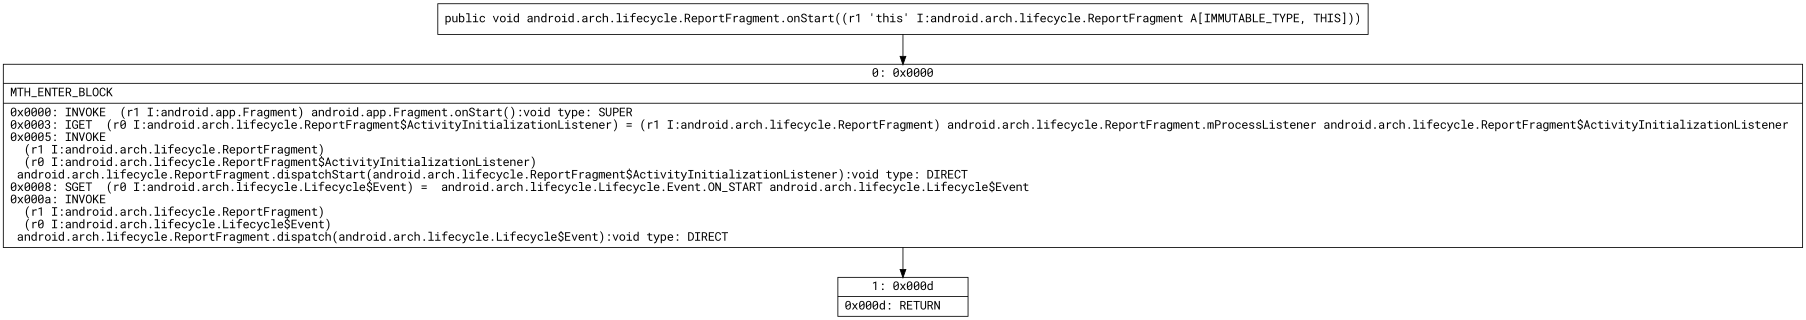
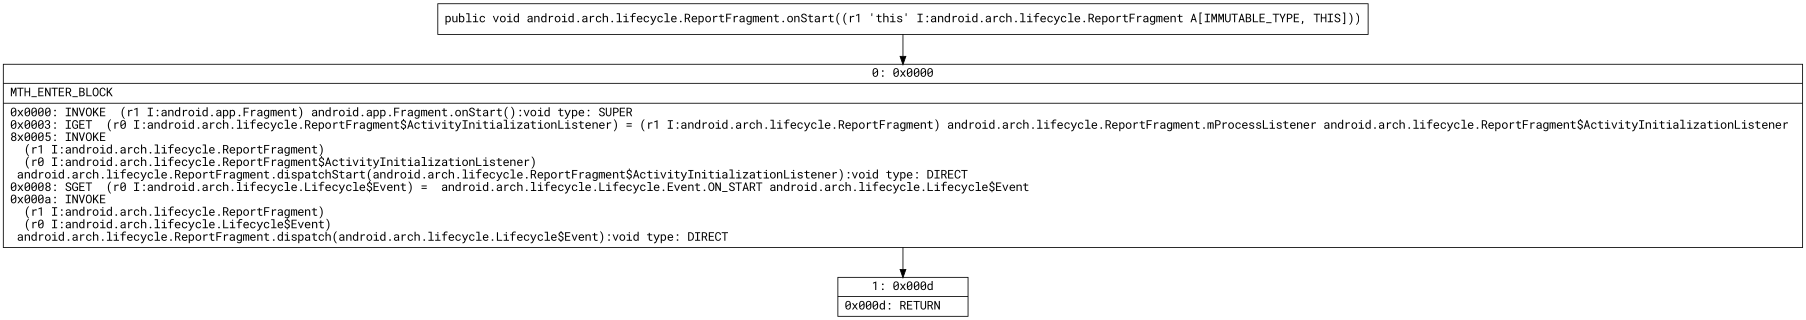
  digraph {
    fontname="Roboto Mono"
    node [shape=record fontname="Roboto Mono"]
    edge [fontname="Roboto Mono"]
-   n1 [label="{0\:\ 0x0000|MTH_ENTER_BLOCK\l|0x0000: INVOKE  (r1 I:android.app.Fragment) android.app.Fragment.onStart():void type: SUPER \l0x0003: IGET  (r0 I:android.arch.lifecycle.ReportFragment$ActivityInitializationListener) = (r1 I:android.arch.lifecycle.ReportFragment) android.arch.lifecycle.ReportFragment.mProcessListener android.arch.lifecycle.ReportFragment$ActivityInitializationListener \l0x0005: INVOKE  \l  (r1 I:android.arch.lifecycle.ReportFragment)\l  (r0 I:android.arch.lifecycle.ReportFragment$ActivityInitializationListener)\l android.arch.lifecycle.ReportFragment.dispatchStart(android.arch.lifecycle.ReportFragment$ActivityInitializationListener):void type: DIRECT \l0x0008: SGET  (r0 I:android.arch.lifecycle.Lifecycle$Event) =  android.arch.lifecycle.Lifecycle.Event.ON_START android.arch.lifecycle.Lifecycle$Event \l0x000a: INVOKE  \l  (r1 I:android.arch.lifecycle.ReportFragment)\l  (r0 I:android.arch.lifecycle.Lifecycle$Event)\l android.arch.lifecycle.ReportFragment.dispatch(android.arch.lifecycle.Lifecycle$Event):void type: DIRECT \l}"]
+   n1 [label="{0\:\ 0x0000|MTH_ENTER_BLOCK\l|0x0000: INVOKE  (r1 I:android.app.Fragment) android.app.Fragment.onStart():void type: SUPER \l0x0003: IGET  (r0 I:android.arch.lifecycle.ReportFragment$ActivityInitializationListener) = (r1 I:android.arch.lifecycle.ReportFragment) android.arch.lifecycle.ReportFragment.mProcessListener android.arch.lifecycle.ReportFragment$ActivityInitializationListener \l8x0005: INVOKE  \l  (r1 I:android.arch.lifecycle.ReportFragment)\l  (r0 I:android.arch.lifecycle.ReportFragment$ActivityInitializationListener)\l android.arch.lifecycle.ReportFragment.dispatchStart(android.arch.lifecycle.ReportFragment$ActivityInitializationListener):void type: DIRECT \l0x0008: SGET  (r0 I:android.arch.lifecycle.Lifecycle$Event) =  android.arch.lifecycle.Lifecycle.Event.ON_START android.arch.lifecycle.Lifecycle$Event \l0x000a: INVOKE  \l  (r1 I:android.arch.lifecycle.ReportFragment)\l  (r0 I:android.arch.lifecycle.Lifecycle$Event)\l android.arch.lifecycle.ReportFragment.dispatch(android.arch.lifecycle.Lifecycle$Event):void type: DIRECT \l}"]
    n2 [label="{1\:\ 0x000d|0x000d: RETURN   \l}"]
    n3 [label="{public void android.arch.lifecycle.ReportFragment.onStart((r1 'this' I:android.arch.lifecycle.ReportFragment A[IMMUTABLE_TYPE, THIS])) }"]
    n1 -> n2
    n3 -> n1
  }
